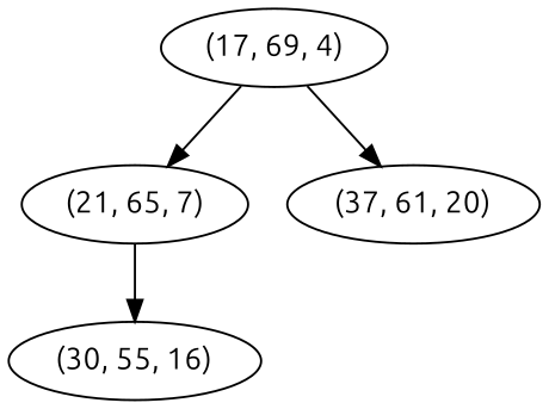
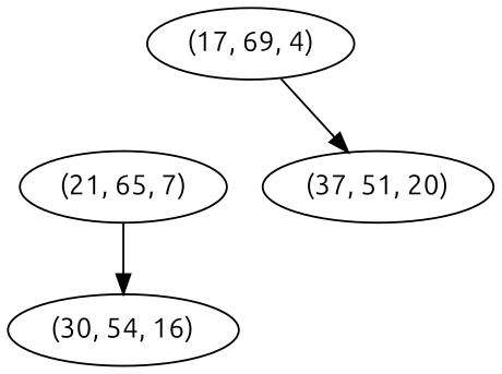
  digraph {
    fontname=Ubuntu
    node [fontname=Ubuntu]
    edge [fontname=Ubuntu]
    "(17, 69, 4)"
    "(21, 65, 7)"
-   "(37, 51, 20)" [label="(37, 61, 20)"]
-   "(30, 55, 16)"
-   "(17, 69, 4)" -> "(21, 65, 7)"
+   "(37, 51, 20)"
+   "(30, 55, 16)" [label="(30, 54, 16)"]
    "(17, 69, 4)" -> "(37, 51, 20)"
    "(21, 65, 7)" -> "(30, 55, 16)"
  }
